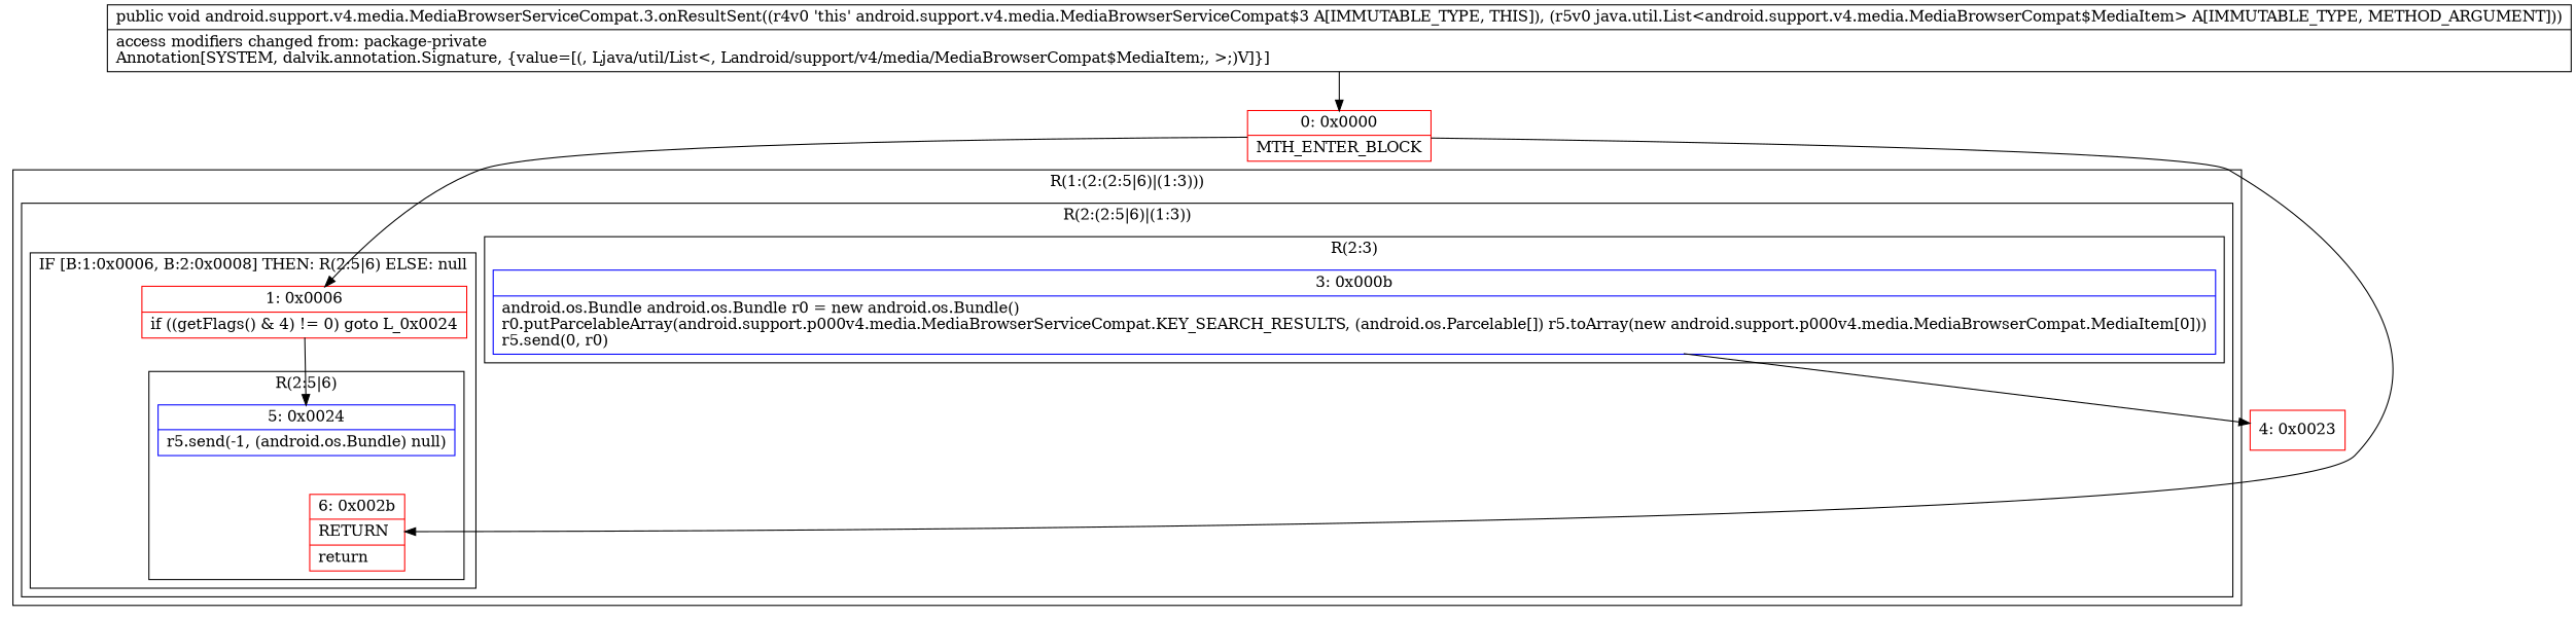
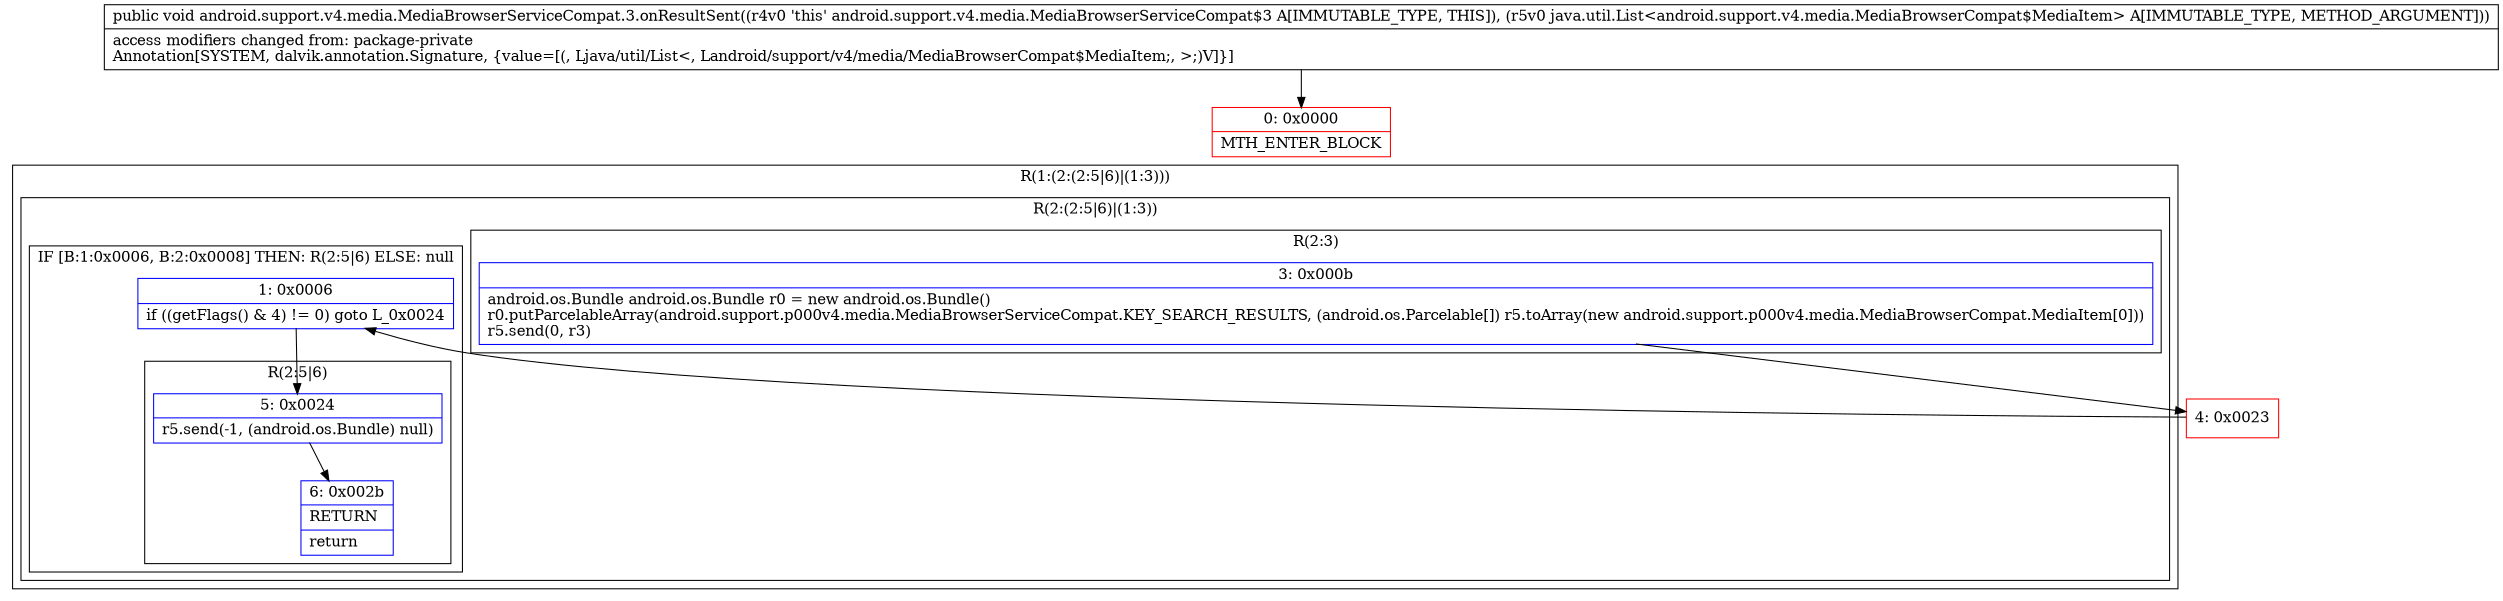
  digraph {
    node [color=blue shape=record]
    n1 [label="{5\:\ 0x0024|r5.send(\-1, (android.os.Bundle) null)\l}"]
-   n2 [color=red label="{6\:\ 0x002b|RETURN\l|return\l}"]
-   n3 [color=red label="{1\:\ 0x0006|if ((getFlags() & 4) != 0) goto L_0x0024\l}"]
-   n4 [label="{3\:\ 0x000b|android.os.Bundle android.os.Bundle r0 = new android.os.Bundle()\lr0.putParcelableArray(android.support.p000v4.media.MediaBrowserServiceCompat.KEY_SEARCH_RESULTS, (android.os.Parcelable[]) r5.toArray(new android.support.p000v4.media.MediaBrowserCompat.MediaItem[0]))\lr5.send(0, r0)\l}"]
+   n2 [label="{6\:\ 0x002b|RETURN\l|return\l}"]
+   n3 [label="{1\:\ 0x0006|if ((getFlags() & 4) != 0) goto L_0x0024\l}"]
+   n4 [label="{3\:\ 0x000b|android.os.Bundle android.os.Bundle r0 = new android.os.Bundle()\lr0.putParcelableArray(android.support.p000v4.media.MediaBrowserServiceCompat.KEY_SEARCH_RESULTS, (android.os.Parcelable[]) r5.toArray(new android.support.p000v4.media.MediaBrowserCompat.MediaItem[0]))\lr5.send(0, r3)\l}"]
    n5 [color=red label="{4\:\ 0x0023}"]
    n6 [color=red label="{0\:\ 0x0000|MTH_ENTER_BLOCK\l}"]
    n7 [label="{public void android.support.v4.media.MediaBrowserServiceCompat.3.onResultSent((r4v0 'this' android.support.v4.media.MediaBrowserServiceCompat$3 A[IMMUTABLE_TYPE, THIS]), (r5v0 java.util.List\<android.support.v4.media.MediaBrowserCompat$MediaItem\> A[IMMUTABLE_TYPE, METHOD_ARGUMENT]))  | access modifiers changed from: package\-private\lAnnotation[SYSTEM, dalvik.annotation.Signature, \{value=[(, Ljava\/util\/List\<, Landroid\/support\/v4\/media\/MediaBrowserCompat$MediaItem;, \>;)V]\}]\l}" color=""]
    subgraph cluster_1 {
      label="R(1:(2:(2:5|6)|(1:3)))"
      subgraph cluster_2 {
        label="R(2:(2:5|6)|(1:3))"
        subgraph cluster_3 {
          label="IF [B:1:0x0006, B:2:0x0008] THEN: R(2:5|6) ELSE: null"
          n3
          subgraph cluster_4 {
            label="R(2:5|6)"
            n1
            n2
          }
        }
        subgraph cluster_5 {
          label="R(2:3)"
          n4
        }
      }
    }
-   n6 -> n2
+   n1 -> n2
    n3 -> n1
    n4 -> n5
-   n6 -> n3
+   n5 -> n3
    n7 -> n6
  }
